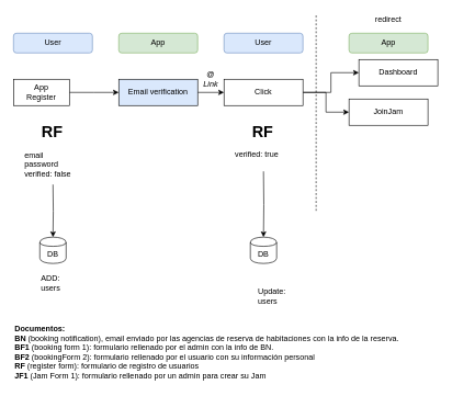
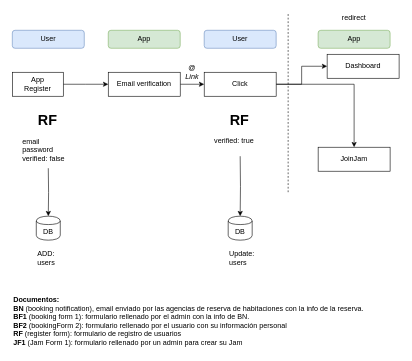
  <mxCell id="0" />
  <mxCell id="1" parent="0" />
  <mxCell id="2" style="edgeStyle=orthogonalEdgeStyle;rounded=0;orthogonalLoop=1;jettySize=auto;html=1;entryX=0;entryY=0.5;entryDx=0;entryDy=0;" parent="1" source="3" edge="1"><mxGeometry relative="1" as="geometry"><mxPoint x="180" y="140" as="targetPoint" /></mxGeometry></mxCell>
  <mxCell id="3" value="App&lt;br&gt;Register" style="rounded=0;whiteSpace=wrap;html=1;" parent="1" vertex="1"><mxGeometry x="20" y="120" width="85" height="40" as="geometry" /></mxCell>
  <mxCell id="4" value="User" style="rounded=1;whiteSpace=wrap;html=1;align=center;fillColor=#dae8fc;strokeColor=#6c8ebf;" parent="1" vertex="1"><mxGeometry x="20" y="50" width="120" height="30" as="geometry" /></mxCell>
  <mxCell id="5" style="edgeStyle=orthogonalEdgeStyle;rounded=0;orthogonalLoop=1;jettySize=auto;html=1;entryX=0.5;entryY=0;entryDx=0;entryDy=0;" parent="1" target="7" edge="1"><mxGeometry relative="1" as="geometry"><mxPoint x="80" y="280" as="sourcePoint" /></mxGeometry></mxCell>
  <mxCell id="6" value="email&lt;br&gt;password&lt;br&gt;verified: false" style="text;html=1;strokeColor=none;fillColor=none;align=left;verticalAlign=middle;whiteSpace=wrap;rounded=0;" parent="1" vertex="1"><mxGeometry x="35" y="230" width="90" height="40" as="geometry" /></mxCell>
  <mxCell id="7" value="DB" style="shape=cylinder;whiteSpace=wrap;html=1;boundedLbl=1;backgroundOutline=1;align=center;" parent="1" vertex="1"><mxGeometry x="60" y="360" width="40" height="40" as="geometry" /></mxCell>
  <mxCell id="8" value="ADD: &lt;br&gt;users" style="text;html=1;align=left;verticalAlign=middle;resizable=0;points=[];autosize=1;" parent="1" vertex="1"><mxGeometry x="60" y="415" width="40" height="30" as="geometry" /></mxCell>
  <mxCell id="9" value="Dashboard" style="rounded=0;whiteSpace=wrap;html=1;" parent="1" vertex="1"><mxGeometry x="545" y="90" width="120" height="40" as="geometry" /></mxCell>
  <mxCell id="10" value="&lt;h1&gt;RF&lt;/h1&gt;" style="text;html=1;strokeColor=none;fillColor=none;spacing=5;spacingTop=-20;whiteSpace=wrap;overflow=hidden;rounded=0;align=left;" parent="1" vertex="1"><mxGeometry x="57.5" y="180" width="45" height="40" as="geometry" /></mxCell>
  <mxCell id="11" value="App" style="rounded=1;whiteSpace=wrap;html=1;align=center;fillColor=#d5e8d4;strokeColor=#82b366;" parent="1" vertex="1"><mxGeometry x="180" y="50" width="120" height="30" as="geometry" /></mxCell>
  <mxCell id="12" value="&lt;b&gt;Documentos:&lt;/b&gt;&lt;br&gt;&lt;b&gt;BN &lt;/b&gt;(booking notification), email enviado por las agencias de reserva de habitaciones con la info de la reserva.&lt;br&gt;&lt;b&gt;BF1 &lt;/b&gt;(booking form 1): formulario rellenado por el admin con la info de BN.&lt;br&gt;&lt;b&gt;BF2&lt;/b&gt; (bookingForm 2): formulario rellenado por el usuario con su información personal&lt;br&gt;&lt;b&gt;RF&lt;/b&gt; (register form): formulario de registro de usuarios&lt;br&gt;&lt;b&gt;JF1&lt;/b&gt; (Jam Form 1): formulario rellenado por un admin para crear su Jam" style="text;html=1;align=left;verticalAlign=middle;resizable=0;points=[];autosize=1;" parent="1" vertex="1"><mxGeometry x="20" y="490" width="600" height="90" as="geometry" /></mxCell>
  <mxCell id="13" style="edgeStyle=orthogonalEdgeStyle;rounded=0;orthogonalLoop=1;jettySize=auto;html=1;entryX=0;entryY=0.5;entryDx=0;entryDy=0;" parent="1" source="14" target="17" edge="1"><mxGeometry relative="1" as="geometry" /></mxCell>
- <mxCell id="14" value="Email verification" style="rounded=0;whiteSpace=wrap;html=1;fillColor=#dae8fc;" parent="1" vertex="1"><mxGeometry x="180" y="120" width="120" height="40" as="geometry" /></mxCell>
+ <mxCell id="14" value="Email verification" style="rounded=0;whiteSpace=wrap;html=1;" parent="1" vertex="1"><mxGeometry x="180" y="120" width="120" height="40" as="geometry" /></mxCell>
  <mxCell id="15" style="edgeStyle=orthogonalEdgeStyle;rounded=0;orthogonalLoop=1;jettySize=auto;html=1;entryX=0;entryY=0.5;entryDx=0;entryDy=0;" parent="1" source="17" target="9" edge="1"><mxGeometry relative="1" as="geometry" /></mxCell>
  <mxCell id="16" style="edgeStyle=orthogonalEdgeStyle;rounded=0;orthogonalLoop=1;jettySize=auto;html=1;" parent="1" source="17" target="27" edge="1"><mxGeometry relative="1" as="geometry" /></mxCell>
  <mxCell id="17" value="Click" style="rounded=0;whiteSpace=wrap;html=1;" parent="1" vertex="1"><mxGeometry x="340" y="120" width="120" height="40" as="geometry" /></mxCell>
  <mxCell id="18" value="User" style="rounded=1;whiteSpace=wrap;html=1;align=center;fillColor=#dae8fc;strokeColor=#6c8ebf;" parent="1" vertex="1"><mxGeometry x="340" y="50" width="120" height="30" as="geometry" /></mxCell>
  <mxCell id="19" value="@&lt;br&gt;&lt;i&gt;Link&lt;/i&gt;" style="text;html=1;strokeColor=none;fillColor=none;align=center;verticalAlign=middle;whiteSpace=wrap;rounded=0;" parent="1" vertex="1"><mxGeometry x="300" y="110" width="40" height="20" as="geometry" /></mxCell>
  <mxCell id="20" value="App" style="rounded=1;whiteSpace=wrap;html=1;align=center;fillColor=#d5e8d4;strokeColor=#82b366;" parent="1" vertex="1"><mxGeometry x="530" y="50" width="120" height="30" as="geometry" /></mxCell>
  <mxCell id="21" style="edgeStyle=orthogonalEdgeStyle;rounded=0;orthogonalLoop=1;jettySize=auto;html=1;entryX=0.5;entryY=0;entryDx=0;entryDy=0;" parent="1" target="22" edge="1"><mxGeometry relative="1" as="geometry"><mxPoint x="400" y="260" as="sourcePoint" /></mxGeometry></mxCell>
  <mxCell id="22" value="DB" style="shape=cylinder;whiteSpace=wrap;html=1;boundedLbl=1;backgroundOutline=1;align=center;" parent="1" vertex="1"><mxGeometry x="380" y="360" width="40" height="40" as="geometry" /></mxCell>
- <mxCell id="23" value="Update: &lt;br&gt;users" style="text;html=1;align=left;verticalAlign=middle;resizable=0;points=[];autosize=1;" parent="1" vertex="1"><mxGeometry x="390" y="435" width="60" height="30" as="geometry" /></mxCell>
+ <mxCell id="23" value="Update: &lt;br&gt;users" style="text;html=1;align=left;verticalAlign=middle;resizable=0;points=[];autosize=1;" parent="1" vertex="1"><mxGeometry x="380" y="415" width="60" height="30" as="geometry" /></mxCell>
  <mxCell id="24" value="&lt;h1&gt;RF&lt;/h1&gt;" style="text;html=1;strokeColor=none;fillColor=none;spacing=5;spacingTop=-20;whiteSpace=wrap;overflow=hidden;rounded=0;align=left;" parent="1" vertex="1"><mxGeometry x="377.5" y="180" width="45" height="40" as="geometry" /></mxCell>
  <mxCell id="25" value="verified: true" style="text;html=1;strokeColor=none;fillColor=none;align=left;verticalAlign=middle;whiteSpace=wrap;rounded=0;" parent="1" vertex="1"><mxGeometry x="355" y="220" width="90" height="30" as="geometry" /></mxCell>
  <mxCell id="26" value="" style="endArrow=none;dashed=1;html=1;" parent="1" edge="1"><mxGeometry width="50" height="50" relative="1" as="geometry"><mxPoint x="480" y="320" as="sourcePoint" /><mxPoint x="480" y="20" as="targetPoint" /></mxGeometry></mxCell>
- <mxCell id="27" value="JoinJam" style="rounded=0;whiteSpace=wrap;html=1;" parent="1" vertex="1"><mxGeometry x="530" y="150" width="120" height="40" as="geometry" /></mxCell>
+ <mxCell id="27" value="JoinJam" style="rounded=0;whiteSpace=wrap;html=1;" parent="1" vertex="1"><mxGeometry x="530" y="245" width="120" height="40" as="geometry" /></mxCell>
  <mxCell id="28" value="redirect" style="text;html=1;strokeColor=none;fillColor=none;align=center;verticalAlign=middle;whiteSpace=wrap;rounded=0;" parent="1" vertex="1"><mxGeometry x="570" y="20" width="40" height="20" as="geometry" /></mxCell>
